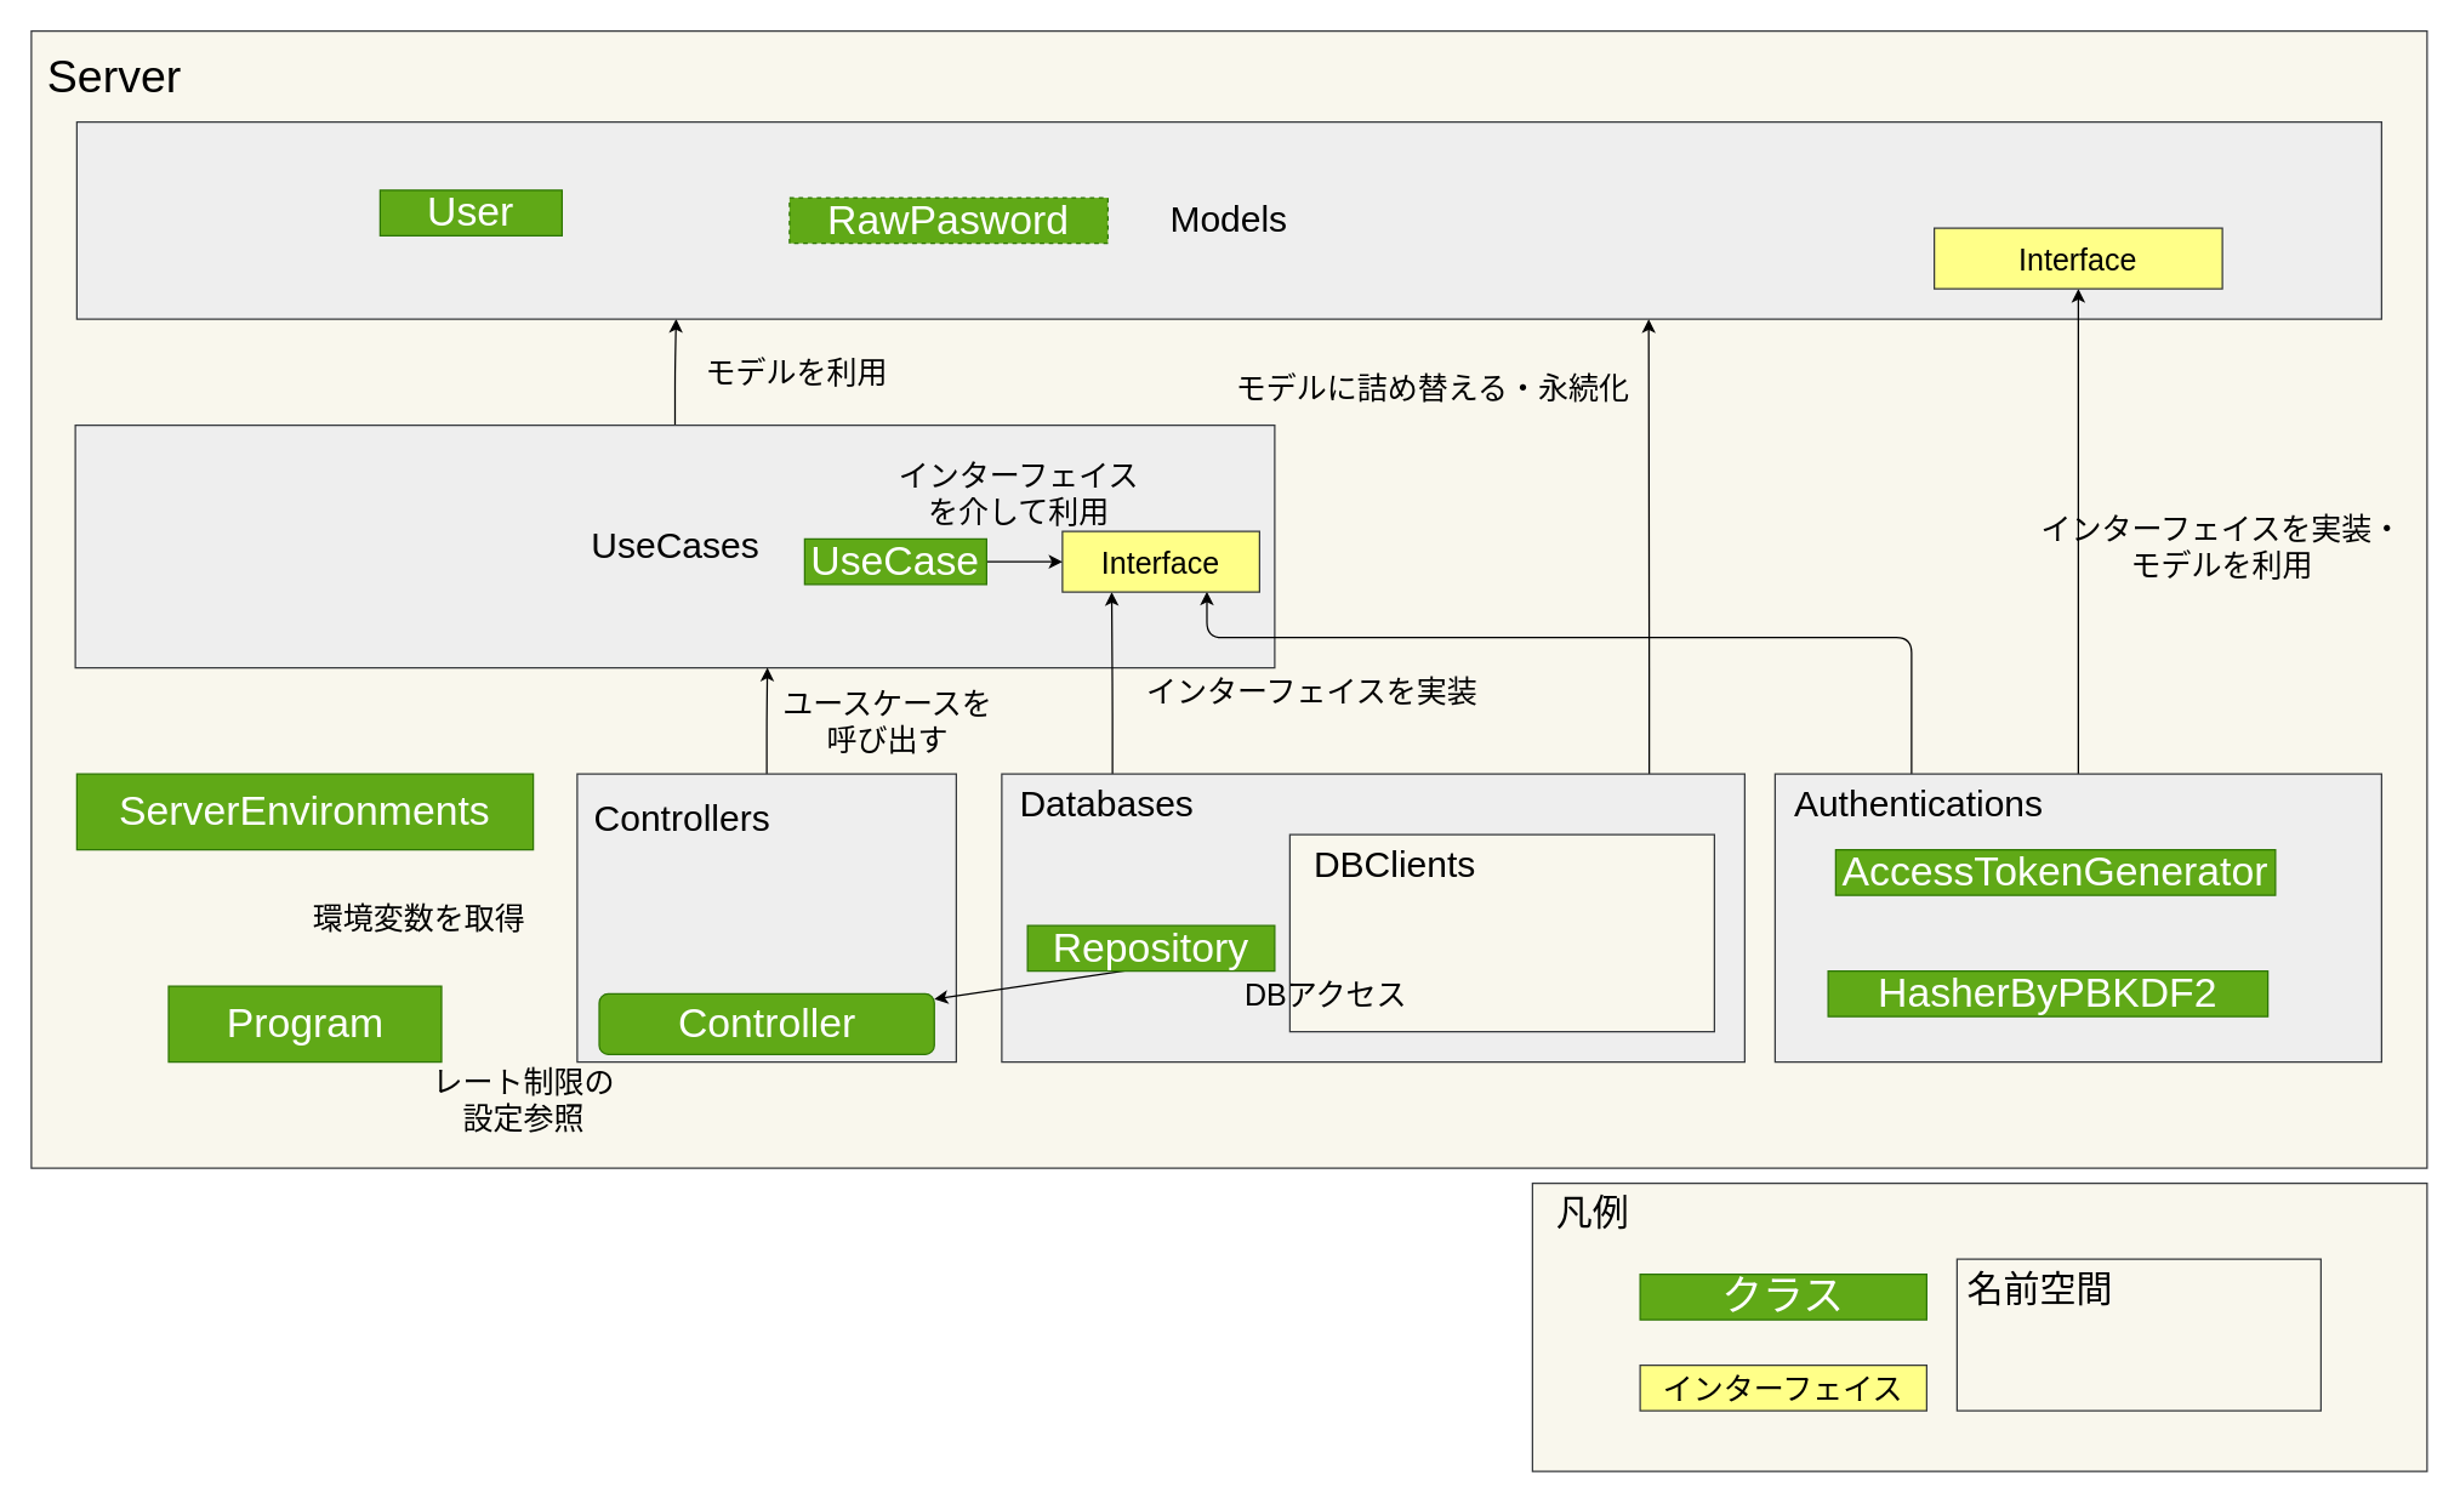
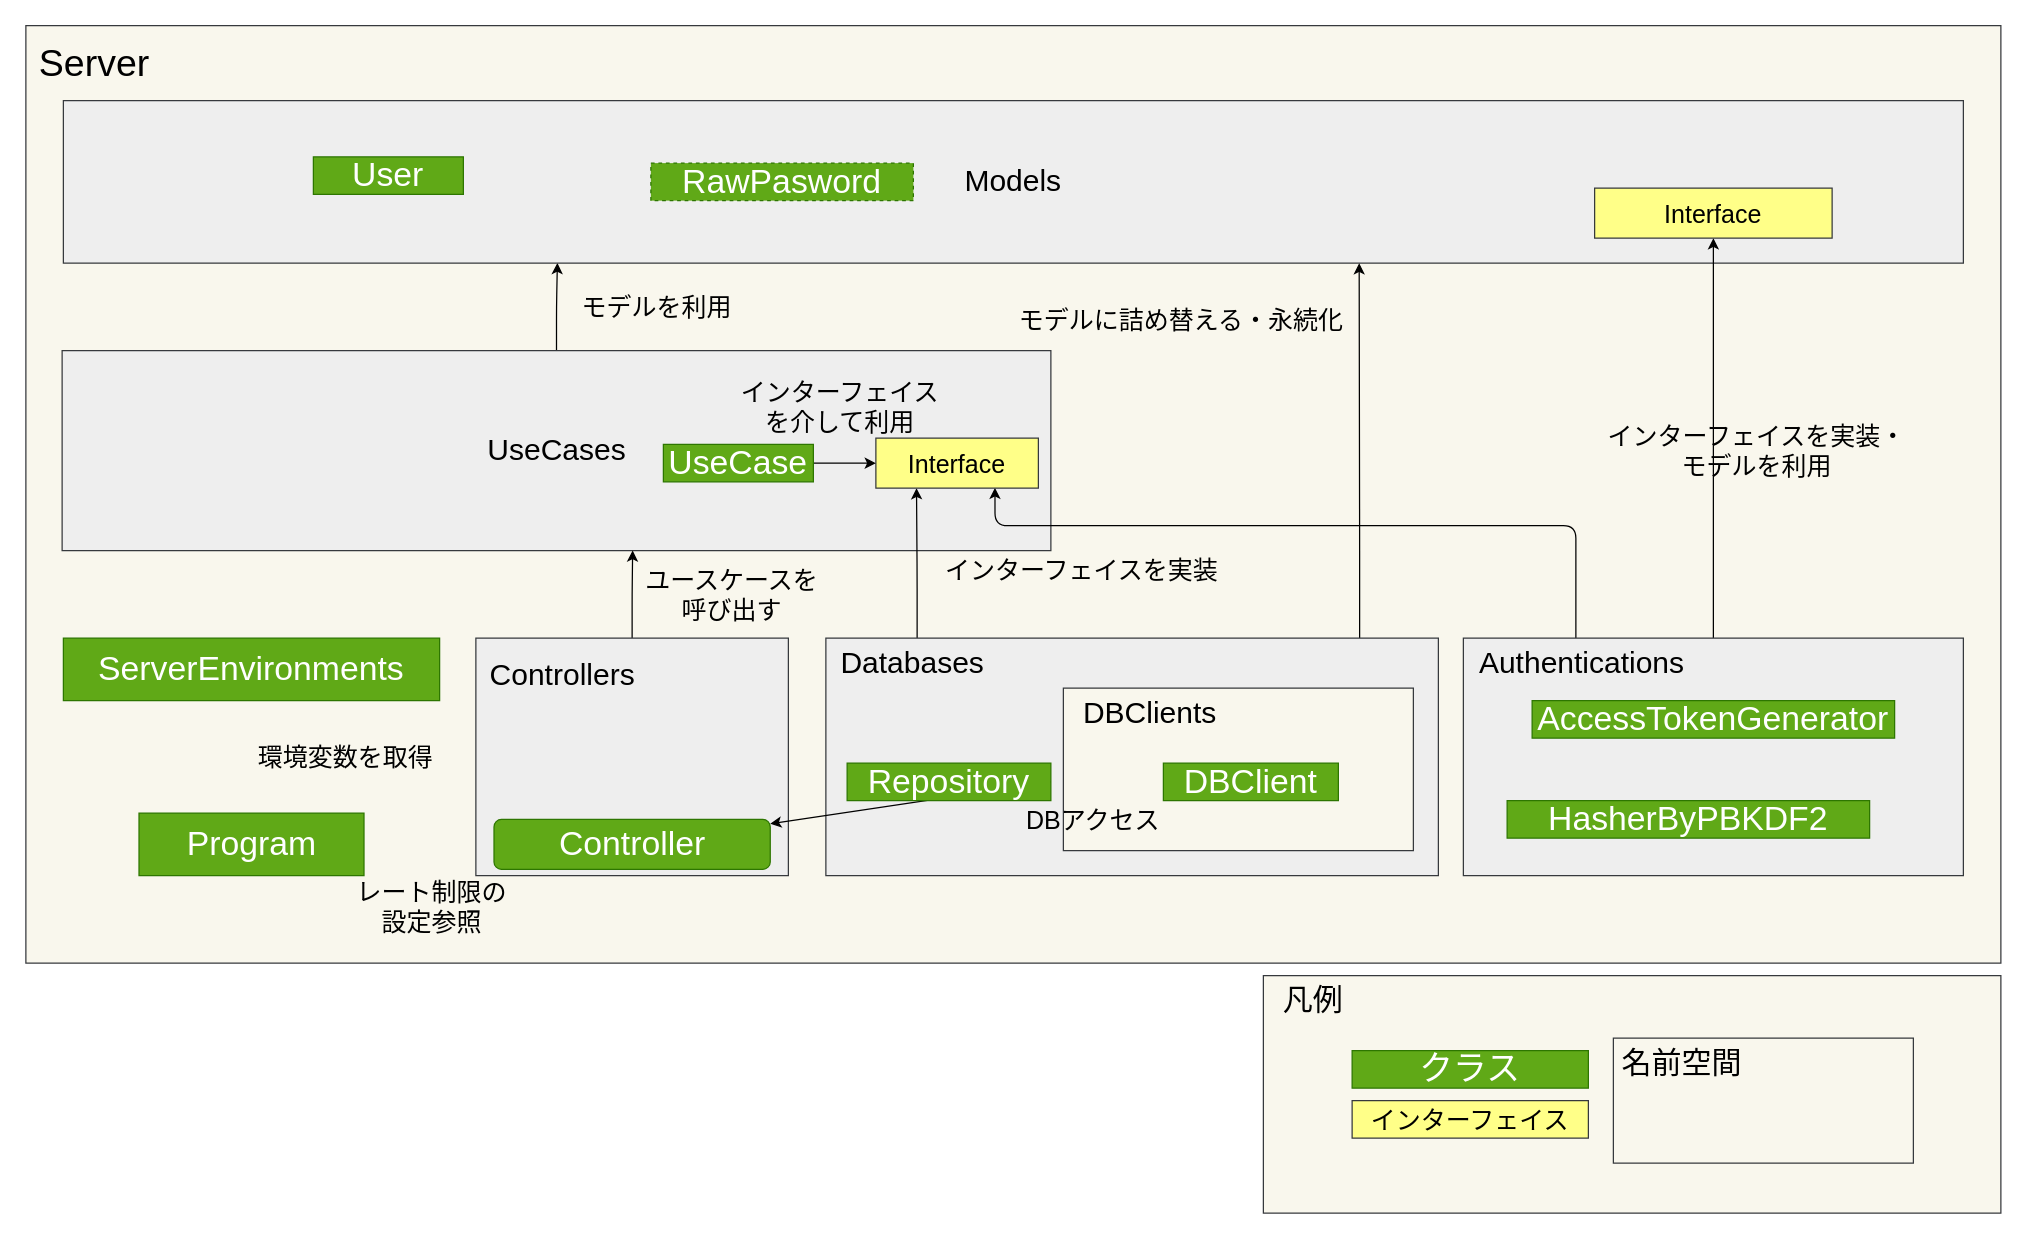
  <mxCell id="0" />
  <mxCell id="1" parent="0" />
  <mxCell id="2" value="" style="rounded=0;whiteSpace=wrap;html=1;fillColor=#f9f7ed;strokeColor=#36393d;" parent="1" vertex="1"><mxGeometry x="20" y="20" width="1580" height="750" as="geometry" /></mxCell>
  <mxCell id="3" value="&lt;font style=&quot;font-size: 30px;&quot;&gt;Server&lt;/font&gt;" style="text;html=1;align=center;verticalAlign=middle;whiteSpace=wrap;rounded=0;fontSize=20;fontColor=#000000;" parent="1" vertex="1"><mxGeometry x="30" y="30" width="90" height="40" as="geometry" /></mxCell>
  <mxCell id="4" style="edgeStyle=orthogonalEdgeStyle;html=1;entryX=0.26;entryY=0.999;entryDx=0;entryDy=0;strokeColor=#000000;fontSize=27;fontColor=#000000;entryPerimeter=0;" edge="1" parent="1" source="5" target="6"><mxGeometry relative="1" as="geometry" /></mxCell>
  <mxCell id="5" value="" style="rounded=0;whiteSpace=wrap;html=1;fillColor=#eeeeee;strokeColor=#36393d;" parent="1" vertex="1"><mxGeometry x="49" y="280" width="791" height="160" as="geometry" /></mxCell>
  <mxCell id="6" value="" style="rounded=0;whiteSpace=wrap;html=1;fillColor=#eeeeee;strokeColor=#36393d;" parent="1" vertex="1"><mxGeometry x="50" y="80" width="1520" height="130" as="geometry" /></mxCell>
  <mxCell id="7" value="&lt;font style=&quot;font-size: 24px;&quot;&gt;Models&lt;/font&gt;" style="text;html=1;align=center;verticalAlign=middle;whiteSpace=wrap;rounded=0;fontColor=#000000;" parent="1" vertex="1"><mxGeometry x="754.5" y="125" width="110" height="40" as="geometry" /></mxCell>
  <mxCell id="8" style="edgeStyle=orthogonalEdgeStyle;html=1;entryX=0.682;entryY=1;entryDx=0;entryDy=0;strokeColor=#000000;fontSize=27;fontColor=#000000;entryPerimeter=0;" edge="1" parent="1" source="10" target="6"><mxGeometry relative="1" as="geometry"><Array as="points"><mxPoint x="1087" y="430" /><mxPoint x="1087" y="430" /></Array></mxGeometry></mxCell>
  <mxCell id="9" style="edgeStyle=orthogonalEdgeStyle;html=1;entryX=0.25;entryY=1;entryDx=0;entryDy=0;strokeColor=#000000;fontSize=20;fontColor=#000000;movable=1;resizable=1;rotatable=1;deletable=1;editable=1;connectable=1;" edge="1" parent="1" source="10" target="27"><mxGeometry relative="1" as="geometry"><Array as="points"><mxPoint x="733" y="460" /><mxPoint x="733" y="460" /></Array></mxGeometry></mxCell>
  <mxCell id="10" value="" style="rounded=0;whiteSpace=wrap;html=1;fillColor=#eeeeee;strokeColor=#36393d;" parent="1" vertex="1"><mxGeometry x="660" y="510" width="490" height="190" as="geometry" /></mxCell>
  <mxCell id="11" value="UseCases" style="text;html=1;align=center;verticalAlign=middle;whiteSpace=wrap;rounded=0;fontSize=24;fontColor=#000000;" parent="1" vertex="1"><mxGeometry x="384.5" y="340" width="120" height="40" as="geometry" /></mxCell>
  <mxCell id="12" style="edgeStyle=orthogonalEdgeStyle;html=1;strokeColor=#000000;fontSize=27;fontColor=#000000;entryX=0.577;entryY=0.999;entryDx=0;entryDy=0;entryPerimeter=0;" edge="1" parent="1" source="13" target="5"><mxGeometry relative="1" as="geometry"><mxPoint x="504" y="450" as="targetPoint" /></mxGeometry></mxCell>
  <mxCell id="13" value="" style="rounded=0;whiteSpace=wrap;html=1;fillColor=#eeeeee;strokeColor=#36393d;" parent="1" vertex="1"><mxGeometry x="380" y="510" width="250" height="190" as="geometry" /></mxCell>
  <mxCell id="14" value="Controllers" style="text;html=1;align=center;verticalAlign=middle;whiteSpace=wrap;rounded=0;fontSize=24;fontColor=#000000;" parent="1" vertex="1"><mxGeometry x="380" y="520" width="139" height="40" as="geometry" /></mxCell>
  <mxCell id="15" value="Datab&lt;span style=&quot;background-color: initial;&quot;&gt;ases&lt;/span&gt;" style="text;html=1;align=center;verticalAlign=middle;whiteSpace=wrap;rounded=0;fontSize=24;fontColor=#000000;" parent="1" vertex="1"><mxGeometry x="660" y="510" width="139" height="40" as="geometry" /></mxCell>
  <mxCell id="16" style="edgeStyle=orthogonalEdgeStyle;html=1;strokeColor=#000000;fontSize=27;fontColor=#000000;entryX=0.5;entryY=1;entryDx=0;entryDy=0;" edge="1" parent="1" source="18" target="28"><mxGeometry relative="1" as="geometry"><Array as="points" /></mxGeometry></mxCell>
  <mxCell id="17" style="edgeStyle=orthogonalEdgeStyle;html=1;strokeColor=#000000;fontSize=27;fontColor=#000000;entryX=0.733;entryY=0.993;entryDx=0;entryDy=0;entryPerimeter=0;" edge="1" parent="1" source="18" target="27"><mxGeometry relative="1" as="geometry"><mxPoint x="800" y="450" as="targetPoint" /><Array as="points"><mxPoint x="1260" y="420" /><mxPoint x="795" y="420" /></Array></mxGeometry></mxCell>
  <mxCell id="18" value="" style="rounded=0;whiteSpace=wrap;html=1;fillColor=#eeeeee;strokeColor=#36393d;" vertex="1" parent="1"><mxGeometry x="1170" y="510" width="400" height="190" as="geometry" /></mxCell>
  <mxCell id="19" value="" style="rounded=0;whiteSpace=wrap;html=1;fillColor=#f9f7ed;strokeColor=#36393d;" vertex="1" parent="1"><mxGeometry x="850" y="550" width="280" height="130" as="geometry" /></mxCell>
  <mxCell id="20" value="DBClients" style="text;html=1;align=center;verticalAlign=middle;whiteSpace=wrap;rounded=0;fontSize=24;fontColor=#000000;" vertex="1" parent="1"><mxGeometry x="850" y="550" width="139" height="40" as="geometry" /></mxCell>
  <mxCell id="21" value="Authentications" style="text;html=1;align=center;verticalAlign=middle;whiteSpace=wrap;rounded=0;fontSize=24;fontColor=#000000;" vertex="1" parent="1"><mxGeometry x="1170" y="510" width="190" height="40" as="geometry" /></mxCell>
  <mxCell id="22" value="&lt;font style=&quot;font-size: 27px;&quot;&gt;Program&lt;/font&gt;" style="rounded=0;whiteSpace=wrap;html=1;fillColor=#60a917;fontColor=#ffffff;strokeColor=#2D7600;" vertex="1" parent="1"><mxGeometry x="110.5" y="650" width="180" height="50" as="geometry" /></mxCell>
  <mxCell id="23" value="&lt;font style=&quot;font-size: 27px;&quot;&gt;ServerEnvironments&lt;/font&gt;" style="rounded=0;whiteSpace=wrap;html=1;fillColor=#60a917;fontColor=#ffffff;strokeColor=#2D7600;" vertex="1" parent="1"><mxGeometry x="50" y="510" width="301" height="50" as="geometry" /></mxCell>
  <mxCell id="24" style="edgeStyle=none;html=1;fontSize=27;exitX=1;exitY=0.5;exitDx=0;exitDy=0;strokeColor=#000000;" edge="1" parent="1" source="25" target="35"><mxGeometry relative="1" as="geometry" /></mxCell>
  <mxCell id="25" value="&lt;span style=&quot;font-size: 27px;&quot;&gt;Repository&lt;/span&gt;" style="rounded=0;whiteSpace=wrap;html=1;fillColor=#60a917;fontColor=#ffffff;strokeColor=#2D7600;" vertex="1" parent="1"><mxGeometry x="677" y="610" width="163" height="30" as="geometry" /></mxCell>
+ <mxCell id="26" value="&lt;span style=&quot;font-size: 27px;&quot;&gt;DBClient&lt;/span&gt;" style="rounded=0;whiteSpace=wrap;html=1;fillColor=#60a917;fontColor=#ffffff;strokeColor=#2D7600;" vertex="1" parent="1"><mxGeometry x="930" y="610" width="140" height="30" as="geometry" /></mxCell>
  <mxCell id="27" value="&lt;span style=&quot;font-size: 20px;&quot;&gt;Interface&lt;br style=&quot;font-size: 20px;&quot;&gt;&lt;/span&gt;" style="rounded=0;whiteSpace=wrap;html=1;fillColor=#ffff88;strokeColor=#36393d;fontColor=#000000;fontSize=20;" vertex="1" parent="1"><mxGeometry x="700" y="350" width="130" height="40" as="geometry" /></mxCell>
  <mxCell id="28" value="&lt;span style=&quot;font-size: 20px;&quot;&gt;Interface&lt;br style=&quot;font-size: 20px;&quot;&gt;&lt;/span&gt;" style="rounded=0;whiteSpace=wrap;html=1;fillColor=#ffff88;strokeColor=#36393d;fontColor=#000000;fontSize=20;" vertex="1" parent="1"><mxGeometry x="1275" y="150" width="190" height="40" as="geometry" /></mxCell>
  <mxCell id="29" style="edgeStyle=orthogonalEdgeStyle;html=1;entryX=0;entryY=0.5;entryDx=0;entryDy=0;strokeColor=#000000;fontSize=20;fontColor=#000000;" edge="1" parent="1" source="30" target="27"><mxGeometry relative="1" as="geometry" /></mxCell>
  <mxCell id="30" value="&lt;font style=&quot;font-size: 27px;&quot;&gt;UseCase&lt;/font&gt;" style="rounded=0;whiteSpace=wrap;html=1;fillColor=#60a917;fontColor=#ffffff;strokeColor=#2D7600;" vertex="1" parent="1"><mxGeometry x="530" y="355" width="120" height="30" as="geometry" /></mxCell>
- <mxCell id="31" value="&lt;span style=&quot;font-size: 27px;&quot;&gt;AccessTokenGenerator&lt;/span&gt;" style="rounded=0;whiteSpace=wrap;html=1;fillColor=#60a917;fontColor=#ffffff;strokeColor=#2D7600;" vertex="1" parent="1"><mxGeometry x="1210" y="560" width="290" height="30" as="geometry" /></mxCell>
+ <mxCell id="31" value="&lt;span style=&quot;font-size: 27px;&quot;&gt;AccessTokenGenerator&lt;/span&gt;" style="rounded=0;whiteSpace=wrap;html=1;fillColor=#60a917;fontColor=#ffffff;strokeColor=#2D7600;" vertex="1" parent="1"><mxGeometry x="1225" y="560" width="290" height="30" as="geometry" /></mxCell>
  <mxCell id="32" value="&lt;span style=&quot;font-size: 27px;&quot;&gt;HasherByPBKDF2&lt;/span&gt;" style="rounded=0;whiteSpace=wrap;html=1;fillColor=#60a917;fontColor=#ffffff;strokeColor=#2D7600;" vertex="1" parent="1"><mxGeometry x="1205" y="640" width="290" height="30" as="geometry" /></mxCell>
  <mxCell id="33" value="&lt;font style=&quot;font-size: 27px;&quot;&gt;User&lt;/font&gt;" style="rounded=0;whiteSpace=wrap;html=1;fillColor=#60a917;fontColor=#ffffff;strokeColor=#2D7600;" vertex="1" parent="1"><mxGeometry x="250" y="125" width="120" height="30" as="geometry" /></mxCell>
  <mxCell id="34" value="&lt;font style=&quot;font-size: 27px;&quot;&gt;RawPasword&lt;/font&gt;" style="rounded=0;whiteSpace=wrap;html=1;fillColor=#60a917;fontColor=#ffffff;strokeColor=#2D7600;dashed=1;" vertex="1" parent="1"><mxGeometry x="520" y="130" width="210" height="30" as="geometry" /></mxCell>
  <mxCell id="35" value="&lt;font style=&quot;font-size: 27px;&quot;&gt;Controller&lt;/font&gt;" style="whiteSpace=wrap;html=1;fillColor=#60a917;fontColor=#ffffff;strokeColor=#2D7600;rounded=1;" vertex="1" parent="1"><mxGeometry x="394.5" y="655" width="221" height="40" as="geometry" /></mxCell>
  <mxCell id="36" value="モデルを利用" style="text;html=1;strokeColor=none;fillColor=none;align=center;verticalAlign=middle;whiteSpace=wrap;rounded=0;fontSize=20;fontColor=#000000;" vertex="1" parent="1"><mxGeometry x="450" y="230" width="150" height="30" as="geometry" /></mxCell>
  <mxCell id="37" value="ユースケースを呼び出す" style="text;html=1;strokeColor=none;fillColor=none;align=center;verticalAlign=middle;whiteSpace=wrap;rounded=0;fontSize=20;fontColor=#000000;" vertex="1" parent="1"><mxGeometry x="510" y="460" width="150" height="30" as="geometry" /></mxCell>
  <mxCell id="38" value="環境変数を取得" style="text;html=1;strokeColor=none;fillColor=none;align=center;verticalAlign=middle;whiteSpace=wrap;rounded=0;fontSize=20;fontColor=#000000;" vertex="1" parent="1"><mxGeometry x="201" y="590" width="150" height="30" as="geometry" /></mxCell>
  <mxCell id="39" value="レート制限の&lt;br&gt;設定参照" style="text;html=1;strokeColor=none;fillColor=none;align=center;verticalAlign=middle;whiteSpace=wrap;rounded=0;fontSize=20;fontColor=#000000;" vertex="1" parent="1"><mxGeometry x="270" y="710" width="150" height="30" as="geometry" /></mxCell>
  <mxCell id="40" value="DBアクセス" style="text;html=1;strokeColor=none;fillColor=none;align=center;verticalAlign=middle;whiteSpace=wrap;rounded=0;fontSize=20;fontColor=#000000;" vertex="1" parent="1"><mxGeometry x="799" y="640" width="150" height="30" as="geometry" /></mxCell>
  <mxCell id="41" value="モデルに詰め替える・永続化" style="text;html=1;strokeColor=none;fillColor=none;align=center;verticalAlign=middle;whiteSpace=wrap;rounded=0;fontSize=20;fontColor=#000000;" vertex="1" parent="1"><mxGeometry x="807" y="230" width="275" height="50" as="geometry" /></mxCell>
- <mxCell id="42" value="インターフェイスを実装・&lt;br&gt;モデルを利用" style="text;html=1;strokeColor=none;fillColor=none;align=center;verticalAlign=middle;whiteSpace=wrap;rounded=0;fontSize=20;fontColor=#000000;" vertex="1" parent="1"><mxGeometry x="1340" y="335" width="250" height="50" as="geometry" /></mxCell>
+ <mxCell id="42" value="インターフェイスを実装・&lt;br&gt;モデルを利用" style="text;html=1;strokeColor=none;fillColor=none;align=center;verticalAlign=middle;whiteSpace=wrap;rounded=0;fontSize=20;fontColor=#000000;" vertex="1" parent="1"><mxGeometry x="1280" y="335" width="250" height="50" as="geometry" /></mxCell>
  <mxCell id="43" value="インターフェイスを実装" style="text;html=1;strokeColor=none;fillColor=none;align=center;verticalAlign=middle;whiteSpace=wrap;rounded=0;fontSize=20;fontColor=#000000;" vertex="1" parent="1"><mxGeometry x="730" y="440" width="270" height="30" as="geometry" /></mxCell>
  <mxCell id="44" value="" style="rounded=0;whiteSpace=wrap;html=1;fillColor=#f9f7ed;strokeColor=#36393d;" vertex="1" parent="1"><mxGeometry x="1010" y="780" width="590" height="190" as="geometry" /></mxCell>
  <mxCell id="45" value="凡例" style="text;html=1;align=center;verticalAlign=middle;whiteSpace=wrap;rounded=0;fontSize=24;fontColor=#000000;" vertex="1" parent="1"><mxGeometry x="1010" y="780" width="80" height="40" as="geometry" /></mxCell>
  <mxCell id="46" value="&lt;span style=&quot;font-size: 27px;&quot;&gt;クラス&lt;/span&gt;" style="rounded=0;whiteSpace=wrap;html=1;fillColor=#60a917;fontColor=#ffffff;strokeColor=#2D7600;" vertex="1" parent="1"><mxGeometry x="1081" y="840" width="189" height="30" as="geometry" /></mxCell>
- <mxCell id="47" value="&lt;span style=&quot;font-size: 20px;&quot;&gt;インターフェイス&lt;br style=&quot;font-size: 20px;&quot;&gt;&lt;/span&gt;" style="rounded=0;whiteSpace=wrap;html=1;fillColor=#ffff88;strokeColor=#36393d;fontColor=#000000;fontSize=20;" vertex="1" parent="1"><mxGeometry x="1081" y="900" width="189" height="30" as="geometry" /></mxCell>
+ <mxCell id="47" value="&lt;span style=&quot;font-size: 20px;&quot;&gt;インターフェイス&lt;br style=&quot;font-size: 20px;&quot;&gt;&lt;/span&gt;" style="rounded=0;whiteSpace=wrap;html=1;fillColor=#ffff88;strokeColor=#36393d;fontColor=#000000;fontSize=20;" vertex="1" parent="1"><mxGeometry x="1081" y="880" width="189" height="30" as="geometry" /></mxCell>
  <mxCell id="48" value="" style="rounded=0;whiteSpace=wrap;html=1;fillColor=#f9f7ed;strokeColor=#36393d;" vertex="1" parent="1"><mxGeometry x="1290" y="830" width="240" height="100" as="geometry" /></mxCell>
  <mxCell id="49" value="名前空間" style="text;html=1;align=center;verticalAlign=middle;whiteSpace=wrap;rounded=0;fontSize=24;fontColor=#000000;" vertex="1" parent="1"><mxGeometry x="1290" y="830" width="110" height="40" as="geometry" /></mxCell>
  <mxCell id="50" value="インターフェイス&lt;br&gt;を介して利用" style="text;html=1;strokeColor=none;fillColor=none;align=center;verticalAlign=middle;whiteSpace=wrap;rounded=0;fontSize=20;fontColor=#000000;" vertex="1" parent="1"><mxGeometry x="519" y="300" width="305" height="50" as="geometry" /></mxCell>
